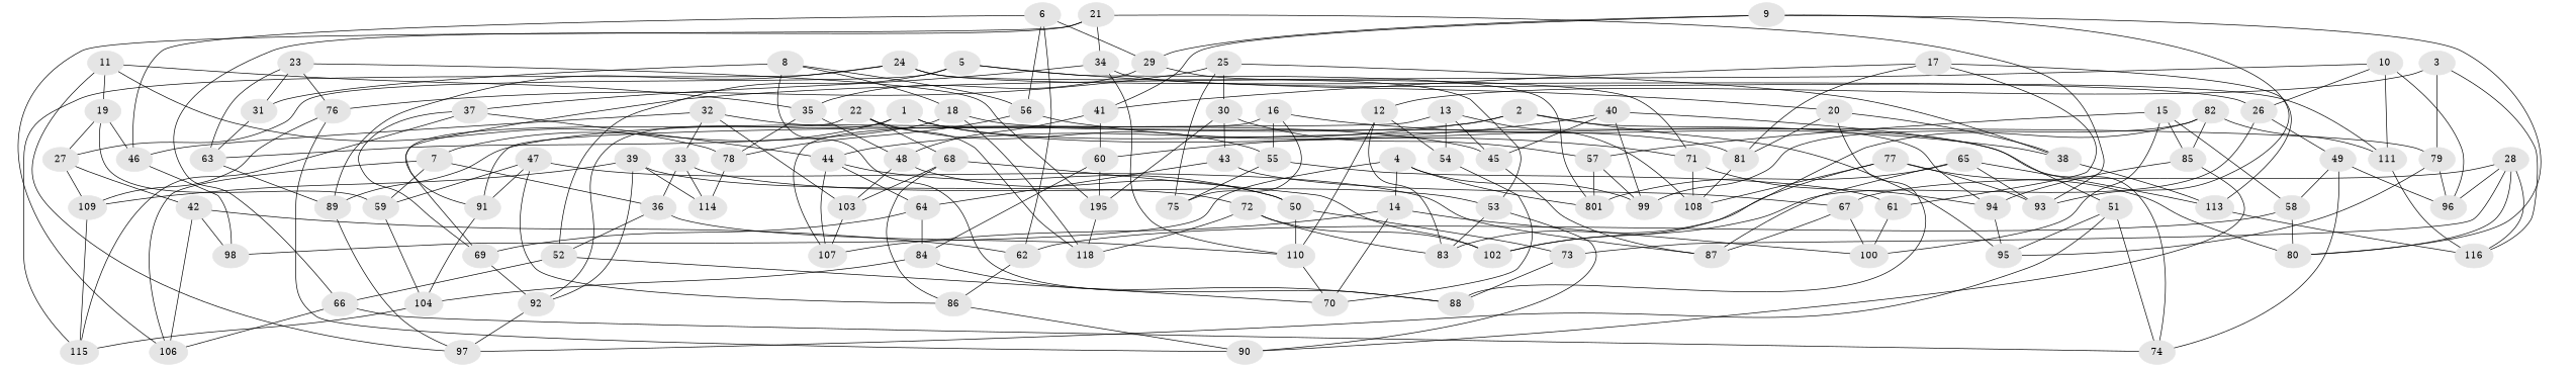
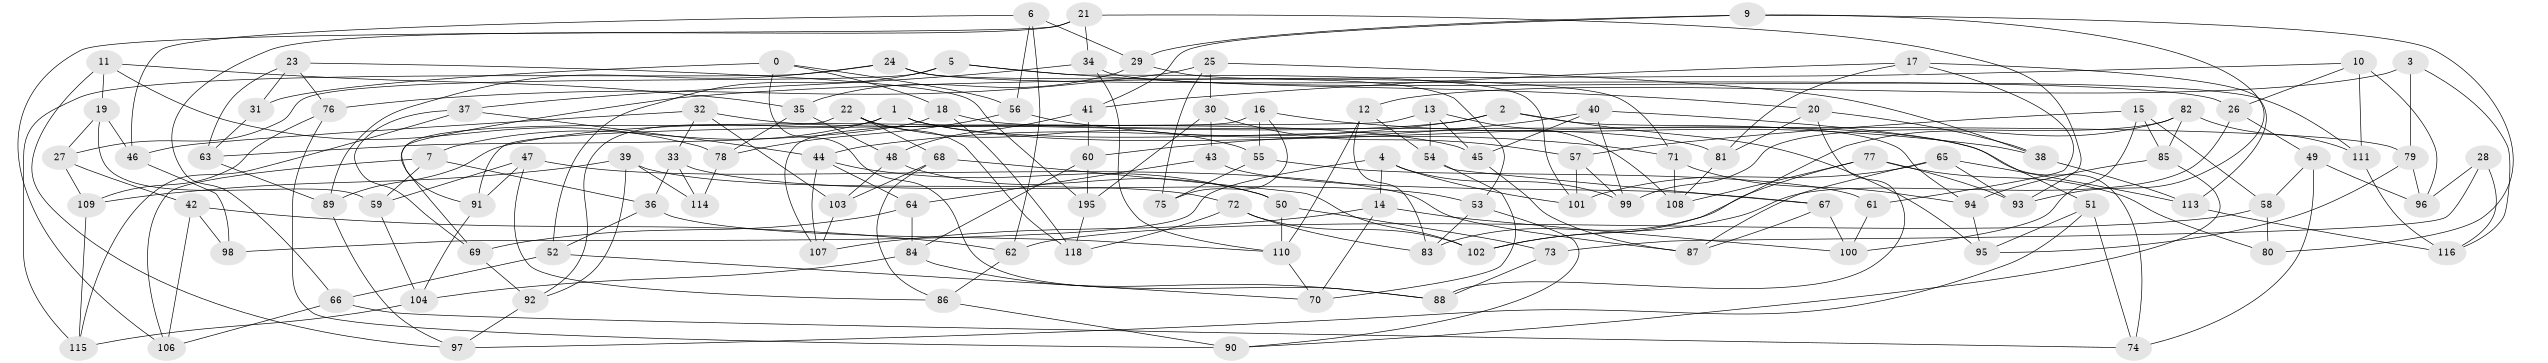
  graph {
    node [color=gray90 style=filled]
    1
    7
    74
    81
    92
    36
    59
    106
    108
    97
    2
    44
    89
    94
    95
    107
    64
    50
    3
    12
    79
    116
    54
    83
    110
    31
    63
    96
    4
    14
    98
    99
-   101 [label=801]
+   101
    70
    100
    5
    20
    27
    52
    88
    38
    42
    109
    66
    6
    29
    46
    56
    62
    35
    53
    78
    71
    86
    104
-   8
+   8 [label=0]
    18
    n58 [label=118]
    9
    41
    80
    93
    48
    60
    10
    26
    91
    111
    49
    102
    11
    19
    114
    67
    13
    45
    87
    15
    57
    58
    85
    90
    16
    55
    75
    113
    61
    17
    21
    34
    37
    22
    68
    69
    103
    23
    76
    n98 [label=195]
    24
    115
    25
    30
    43
    28
    73
    32
    33
    39
    72
    40
    51
    84
    47
    65
    77
    82
    1 -- 7
    1 -- 74
    1 -- 81
    1 -- 92
    7 -- 36
    7 -- 59
    7 -- 106
    81 -- 108
    92 -- 97
    36 -- 110
    36 -- 52
    59 -- 104
    2 -- 44
    2 -- 89
    2 -- 94
    2 -- 95
    44 -- 107
    44 -- 64
    44 -- 50
    89 -- 97
    94 -- 95
    64 -- 69
    64 -- 84
    50 -- 110
    50 -- 73
    3 -- 12
    3 -- 79
    3 -- 116
    12 -- 54
    12 -- 83
    12 -- 110
    79 -- 95
    79 -- 96
    54 -- 70
-   28 -- 67
+   54 -- 67
    110 -- 70
    31 -- 63
    63 -- 89
    4 -- 14
    4 -- 98
    4 -- 99
    4 -- 101
    14 -- 107
    14 -- 70
    14 -- 100
    5 -- 101
    5 -- 20
    5 -- 27
    5 -- 52
    20 -- 81
    20 -- 88
    20 -- 38
    27 -- 42
    27 -- 109
    52 -- 70
    52 -- 66
    38 -- 113
    42 -- 106
    42 -- 98
    42 -- 62
    109 -- 115
    66 -- 74
    66 -- 106
    6 -- 29
    6 -- 46
    6 -- 56
    6 -- 62
    29 -- 35
    29 -- 53
    46 -- 98
    56 -- 78
    56 -- 71
    62 -- 86
    35 -- 78
    35 -- 48
    53 -- 83
    53 -- 90
    78 -- 114
    71 -- 108
    71 -- 94
    86 -- 90
    104 -- 115
    8 -- 31
    8 -- 88
    8 -- 56
    8 -- 18
    18 -- 79
    18 -- 63
    18 -- n58
    9 -- 29
    9 -- 41
    9 -- 80
    9 -- 93
    41 -- 48
    41 -- 60
    48 -- 50
    48 -- 103
    60 -- n98
    60 -- 84
    10 -- 96
    10 -- 26
    10 -- 91
    10 -- 111
    26 -- 49
    26 -- 102
    91 -- 104
    111 -- 116
    49 -- 74
    49 -- 96
    49 -- 58
    11 -- 97
    11 -- 35
    11 -- 78
    11 -- 19
    19 -- 59
    19 -- 27
    19 -- 46
    67 -- 100
    67 -- 87
    13 -- 108
    13 -- 54
    13 -- 91
    13 -- 45
    45 -- 87
    15 -- 100
    15 -- 57
    15 -- 58
    15 -- 85
    57 -- 99
    57 -- 101
    58 -- 62
    58 -- 80
    85 -- 94
    85 -- 90
    16 -- 107
    16 -- 38
    16 -- 55
    16 -- 75
    55 -- 75
    55 -- 61
    113 -- 116
    61 -- 100
    17 -- 81
    17 -- 41
    17 -- 113
    17 -- 61
    21 -- 106
    21 -- 66
    21 -- 93
    21 -- 34
    34 -- 110
    34 -- 111
    34 -- 37
    37 -- 44
    37 -- 69
    37 -- 115
    22 -- n58
    22 -- 55
    22 -- 68
    22 -- 69
    68 -- 86
    68 -- 102
    68 -- 103
    69 -- 92
    103 -- 107
    23 -- 31
    23 -- 63
    23 -- 76
    23 -- n98
    76 -- 109
    76 -- 90
    n98 -- n58
    24 -- 89
    24 -- 71
    24 -- 26
    24 -- 115
    25 -- 38
    25 -- 75
    25 -- 76
    25 -- 30
    30 -- 57
    30 -- n98
    30 -- 43
    43 -- 64
    43 -- 67
    28 -- 116
    28 -- 96
-   28 -- 80
    28 -- 73
    73 -- 88
    32 -- 46
    32 -- 45
    32 -- 103
    32 -- 33
    33 -- 36
    33 -- 53
    33 -- 114
    39 -- 92
    39 -- 109
    39 -- 114
    39 -- 72
    72 -- 83
    72 -- n58
    72 -- 102
    40 -- 99
    40 -- 60
    40 -- 45
    40 -- 51
    51 -- 74
    51 -- 97
    51 -- 95
    84 -- 88
    84 -- 104
    47 -- 59
    47 -- 86
    47 -- 91
    47 -- 87
    65 -- 101
    65 -- 93
    65 -- 87
    65 -- 113
    77 -- 108
    77 -- 83
    77 -- 80
    77 -- 93
    82 -- 99
    82 -- 111
    82 -- 102
    82 -- 85
  }
